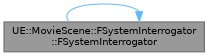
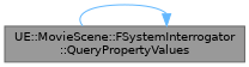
  digraph {
    rankdir=LR
-   n1 [color=gray40 fillcolor=grey60 fontcolor=black fontname=Helvetica fontsize=10 height=0.2 label="UE::MovieScene::FSystemInterrogator\l::FSystemInterrogator" shape=box style=filled width=0.4]
+   n1 [color=gray40 fillcolor=grey60 fontcolor=black fontname=Helvetica fontsize=10 height=0.2 label="UE::MovieScene::FSystemInterrogator\l::QueryPropertyValues" shape=box style=filled width=0.4]
    n1 -> n1 [color=steelblue1 fontname=Helvetica fontsize=10 labelfontname=Helvetica labelfontsize=10 style=solid]
  }
